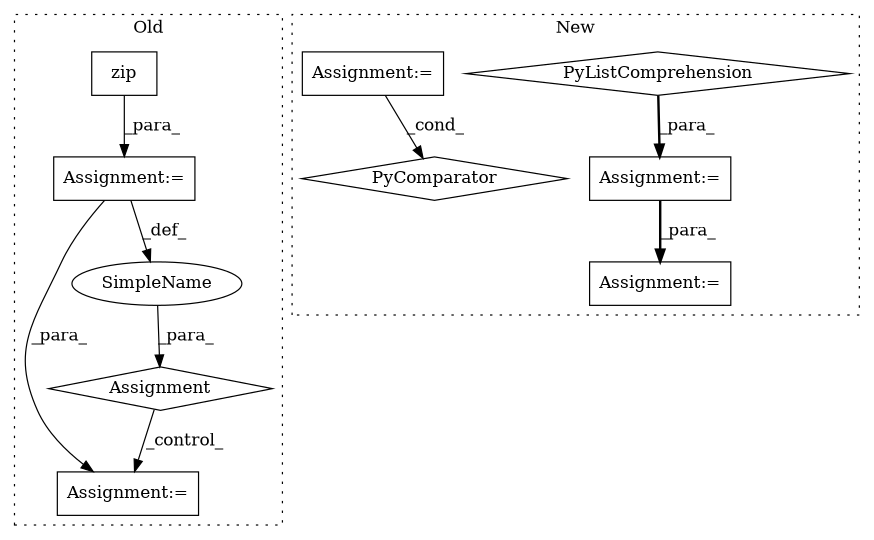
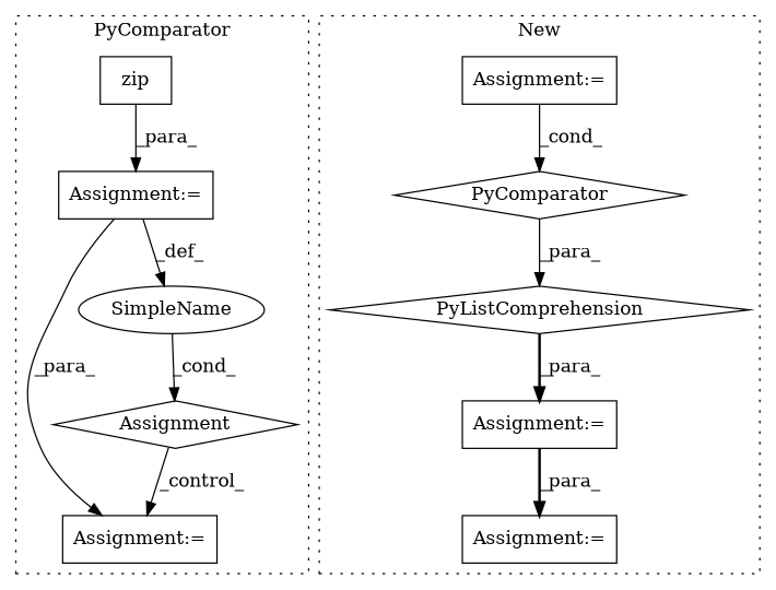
  digraph {
    node [a=7 l="102,2" s="2597,2767" shape=box]
    edge [style=solid]
    n1 [a=32 l="4,1" label=zip s="2720,2766"]
    n2 [label="Assignment:="]
    n3 [a=70 label=Assignment shape=diamond]
    n4 [l="57,2" label="Assignment:=" s="2777,2850"]
    n5 [a=42 l=6 label=SimpleName s=2711 shape=ellipse]
    n6 [a=109 l=115 label=PyListComprehension s=2802 shape=diamond]
    n7 [a=113 l=34 label=PyComparator s=2875 shape=diamond]
    n8 [l=34 label="Assignment:=" s=2875]
    n9 [l=1 label="Assignment:=" s=2987]
    n10 [l=1 label="Assignment:=" s=2928]
    subgraph cluster_1 {
-     label=Old
+     label=PyComparator
      style=dotted
      n1
      n2
      n3
      n4
      n5
    }
    subgraph cluster_2 {
      label=New
      style=dotted
      n6
      n7
      n8
      n9
      n10
    }
    n1 -> n2 [label=_para_]
    n2 -> n4 [label=_para_]
    n2 -> n5 [label=_def_]
    n3 -> n4 [label=_control_]
-   n5 -> n3 [label=_para_]
+   n5 -> n3 [label=_cond_]
    n6 -> n10 [label=_para_ style=bold]
+   n7 -> n6 [label=_para_]
    n8 -> n7 [label=_cond_]
    n10 -> n9 [label=_para_ style=bold]
  }
